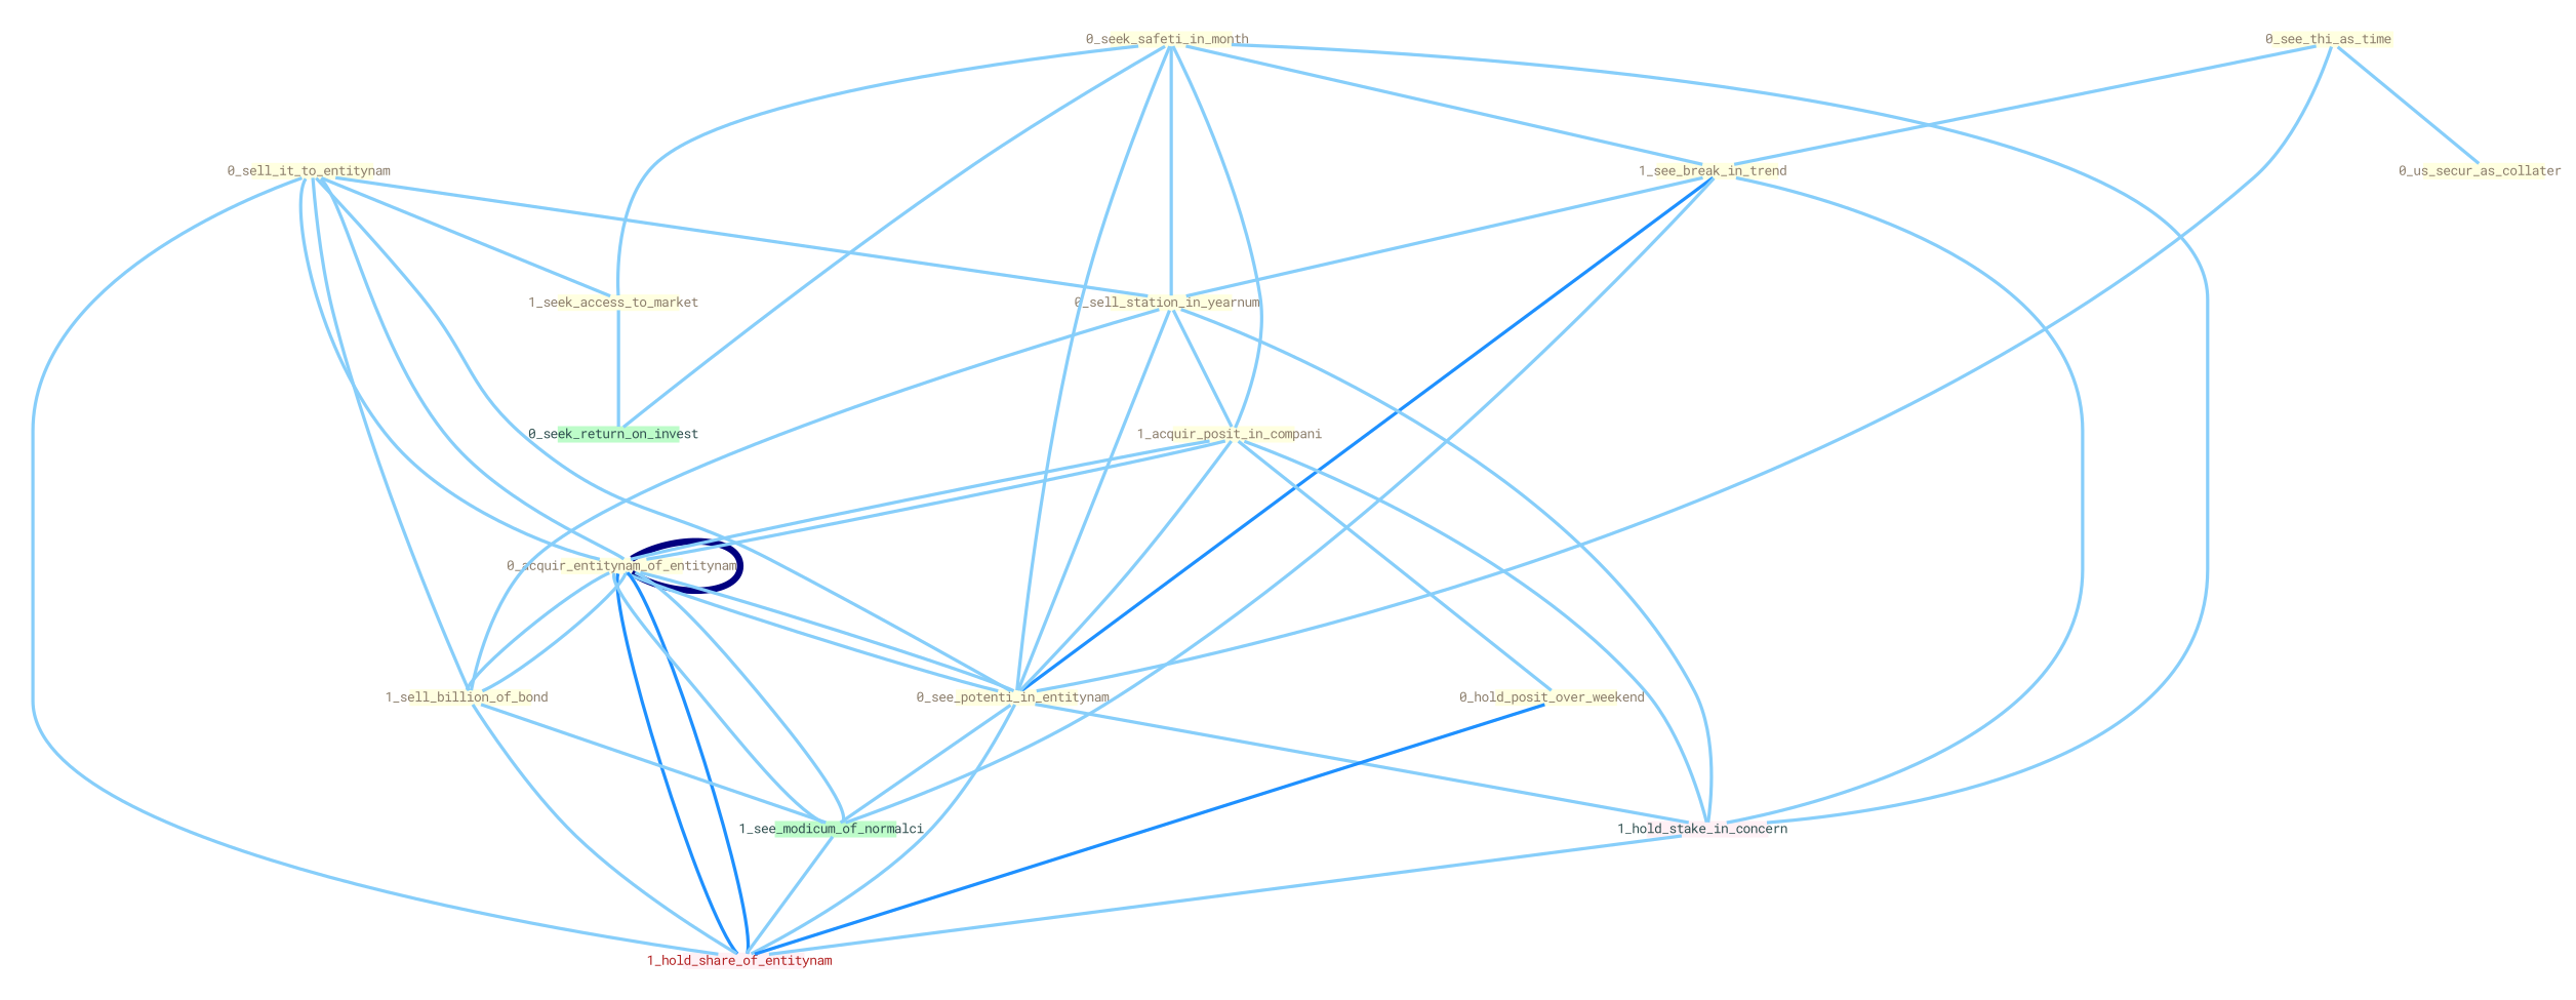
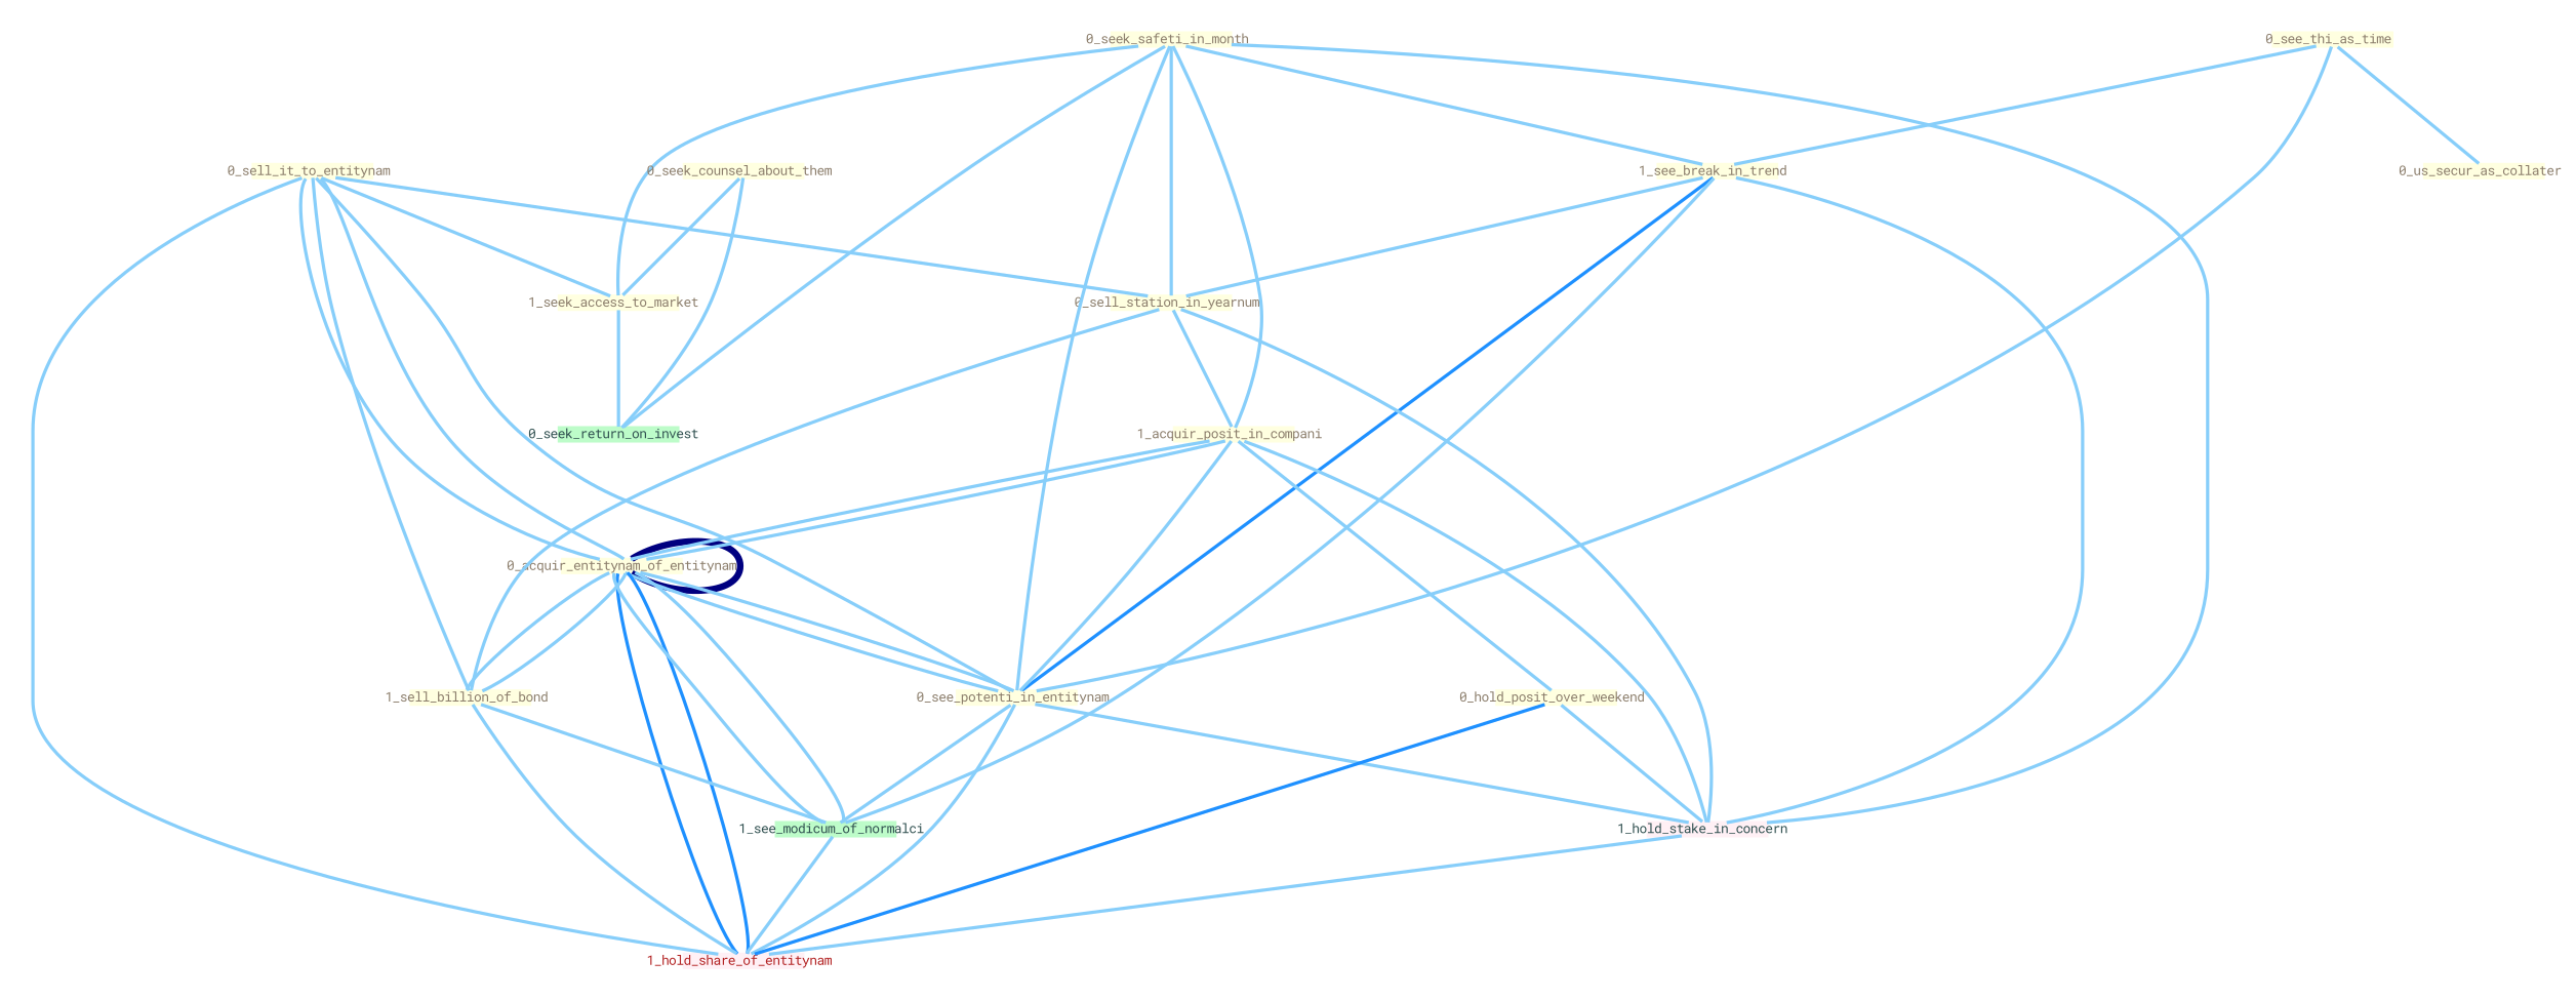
  graph {
    fontname="Roboto Mono"
    node [color="#ffffe0" fixedsize=true fontcolor="#8b7d6b" fontname="Roboto Mono" fontsize=4 shape=polygon style=filled]
    edge [color="#87cefa" fontname="Roboto Mono" w=1]
    "0_seek_safeti_in_month " [height=.06 width=.5]
    "0_sell_it_to_entitynam " [height=.06 width=.5]
    "0_see_thi_as_time " [height=.06 width=.5]
    n4 [height=.06 label="0_acquir_entitynam_of_entitynam" width=.5]
    "1_see_break_in_trend " [height=.06 width=.5]
    "0_sell_station_in_yearnum " [height=.06 width=.5]
    "1_acquir_posit_in_compani " [height=.06 width=.5]
    "0_see_potenti_in_entitynam " [height=.06 width=.5]
+   "0_seek_counsel_about_them " [height=.06 width=.5]
    "0_us_secur_as_collater " [height=.06 width=.5]
    "0_hold_posit_over_weekend " [height=.06 width=.5]
    "1_sell_billion_of_bond " [height=.06 width=.5]
    "1_seek_access_to_market " [height=.06 width=.5]
    "1_hold_stake_in_concern " [color="#fff0f5" fontcolor="#2f4f4f" height=.06 width=.5]
    "1_hold_share_of_entitynam " [color="#fff0f5" fontcolor="#b22222" height=.06 width=.5]
    "0_seek_return_on_invest " [color="#BDFCC9" fontcolor="#2f4f4f" height=.06 width=.5]
    "1_see_modicum_of_normalci " [color="#BDFCC9" fontcolor="#2f4f4f" height=.06 width=.5]
    subgraph sub_1 {
      "0_seek_safeti_in_month "
      "0_sell_it_to_entitynam "
      "0_see_thi_as_time "
      n4
      "1_see_break_in_trend "
      "0_sell_station_in_yearnum "
      "1_acquir_posit_in_compani "
      "0_see_potenti_in_entitynam "
+     "0_seek_counsel_about_them "
      "0_us_secur_as_collater "
      "0_hold_posit_over_weekend "
      "1_sell_billion_of_bond "
      "1_seek_access_to_market "
    }
    subgraph sub_2 {
      "1_hold_stake_in_concern "
      "1_hold_share_of_entitynam "
    }
    "0_seek_safeti_in_month " -- "1_see_break_in_trend "
    "0_seek_safeti_in_month " -- "0_sell_station_in_yearnum "
    "0_seek_safeti_in_month " -- "1_acquir_posit_in_compani "
    "0_seek_safeti_in_month " -- "0_see_potenti_in_entitynam "
    "0_seek_safeti_in_month " -- "1_seek_access_to_market "
    "0_seek_safeti_in_month " -- "1_hold_stake_in_concern "
    "0_seek_safeti_in_month " -- "0_seek_return_on_invest "
    "0_sell_it_to_entitynam " -- n4
    "0_sell_it_to_entitynam " -- n4
    "0_sell_it_to_entitynam " -- "0_sell_station_in_yearnum "
    "0_sell_it_to_entitynam " -- "0_see_potenti_in_entitynam "
    "0_sell_it_to_entitynam " -- "1_sell_billion_of_bond "
    "0_sell_it_to_entitynam " -- "1_seek_access_to_market "
    "0_sell_it_to_entitynam " -- "1_hold_share_of_entitynam "
    "0_see_thi_as_time " -- "1_see_break_in_trend "
    "0_see_thi_as_time " -- "0_see_potenti_in_entitynam "
    "0_see_thi_as_time " -- "0_us_secur_as_collater "
    n4 -- n4 [color="#000080" style=bold w=4]
    n4 -- "1_acquir_posit_in_compani "
    n4 -- "0_see_potenti_in_entitynam "
    n4 -- "1_sell_billion_of_bond "
    n4 -- "1_hold_share_of_entitynam " [color="#1e90ff" w=2]
    n4 -- "1_hold_share_of_entitynam " [color="#1e90ff" w=2]
    n4 -- "1_see_modicum_of_normalci "
    "1_see_break_in_trend " -- "0_sell_station_in_yearnum "
    "1_see_break_in_trend " -- "0_see_potenti_in_entitynam " [color="#1e90ff" w=2]
    "1_see_break_in_trend " -- "1_hold_stake_in_concern "
    "1_see_break_in_trend " -- "1_see_modicum_of_normalci "
    "0_sell_station_in_yearnum " -- "1_acquir_posit_in_compani "
-   "0_sell_station_in_yearnum " -- "0_see_potenti_in_entitynam "
    "0_sell_station_in_yearnum " -- "1_sell_billion_of_bond "
    "0_sell_station_in_yearnum " -- "1_hold_stake_in_concern "
    "1_acquir_posit_in_compani " -- n4
    "1_acquir_posit_in_compani " -- "0_see_potenti_in_entitynam "
    "1_acquir_posit_in_compani " -- "0_hold_posit_over_weekend "
    "1_acquir_posit_in_compani " -- "1_hold_stake_in_concern "
    "0_see_potenti_in_entitynam " -- n4
    "0_see_potenti_in_entitynam " -- "1_hold_stake_in_concern "
    "0_see_potenti_in_entitynam " -- "1_hold_share_of_entitynam "
    "0_see_potenti_in_entitynam " -- "1_see_modicum_of_normalci "
+   "0_seek_counsel_about_them " -- "1_seek_access_to_market "
+   "0_seek_counsel_about_them " -- "0_seek_return_on_invest "
+   "0_hold_posit_over_weekend " -- "1_hold_stake_in_concern "
    "0_hold_posit_over_weekend " -- "1_hold_share_of_entitynam " [color="#1e90ff"]
    "1_sell_billion_of_bond " -- n4
    "1_sell_billion_of_bond " -- "1_hold_share_of_entitynam "
    "1_sell_billion_of_bond " -- "1_see_modicum_of_normalci "
    "1_seek_access_to_market " -- "0_seek_return_on_invest "
    "1_hold_stake_in_concern " -- "1_hold_share_of_entitynam "
    "1_see_modicum_of_normalci " -- n4
    "1_see_modicum_of_normalci " -- "1_hold_share_of_entitynam "
  }
